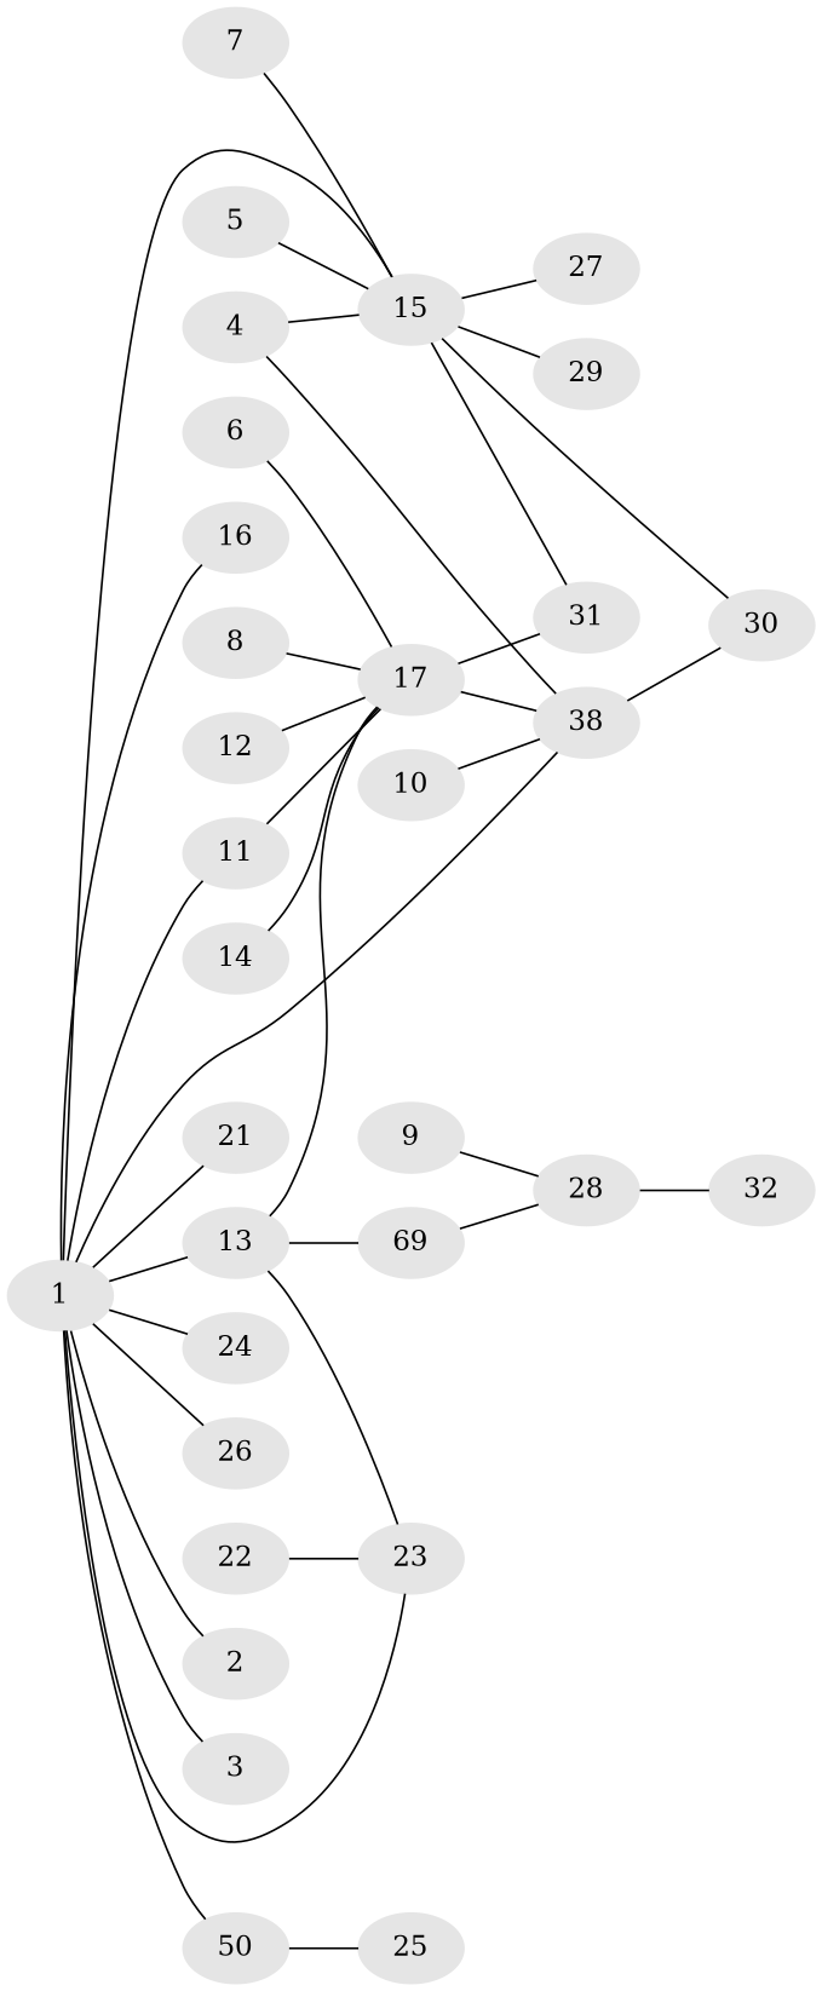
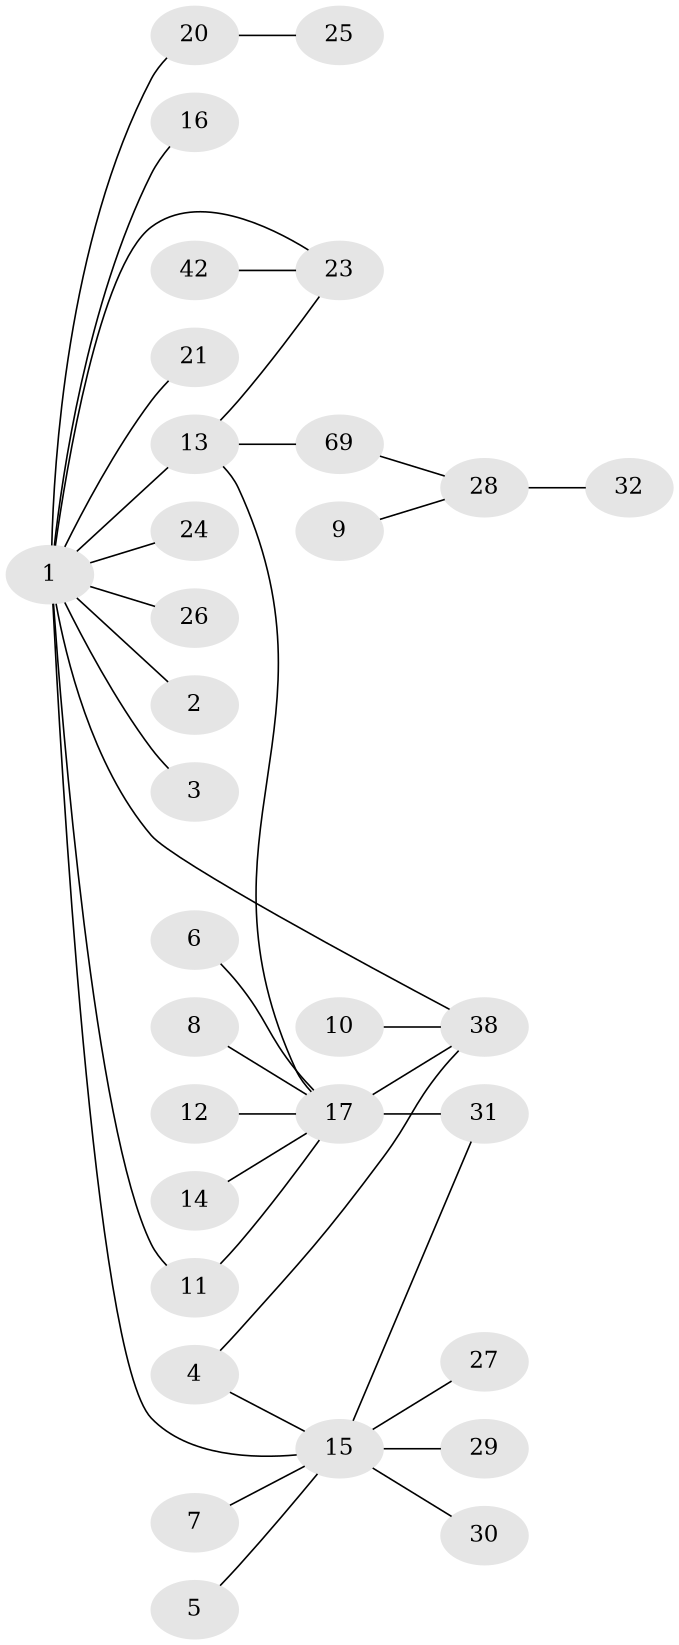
  graph {
    fontname="DejaVu Serif"
    rankdir=LR
    node [color=gray90 fontname="DejaVu Serif" style=filled]
    edge [fontname="DejaVu Serif" weight=1.0]
    1
    2
    3
    11
    13
    15
    16
    n8 [label=38]
-   20 [label=50]
+   20
    21
    23
    24
    26
    17
    n15 [label=69]
    27
    29
    30
    31
    25
    4
    5
    6
    7
    8
    9
    28
    32
    10
    12
    14
-   22
+   22 [label=42]
    1 -- 2
    1 -- 3
    1 -- 11
    1 -- 13
    1 -- 15
    1 -- 16
    1 -- n8
    1 -- 20
    1 -- 21
    1 -- 23
    1 -- 24
    1 -- 26
    11 -- 17
    13 -- 23
    13 -- 17
    13 -- n15
    15 -- 27
    15 -- 29
    15 -- 30
    15 -- 31
-   n8 -- 30
    20 -- 25
    17 -- n8
    17 -- 31 [weight=2.0]
    n15 -- 28
    4 -- 15
    4 -- n8
    5 -- 15
    6 -- 17
    7 -- 15
    8 -- 17
    9 -- 28
    28 -- 32
    10 -- n8
    12 -- 17
    14 -- 17
    22 -- 23
  }
